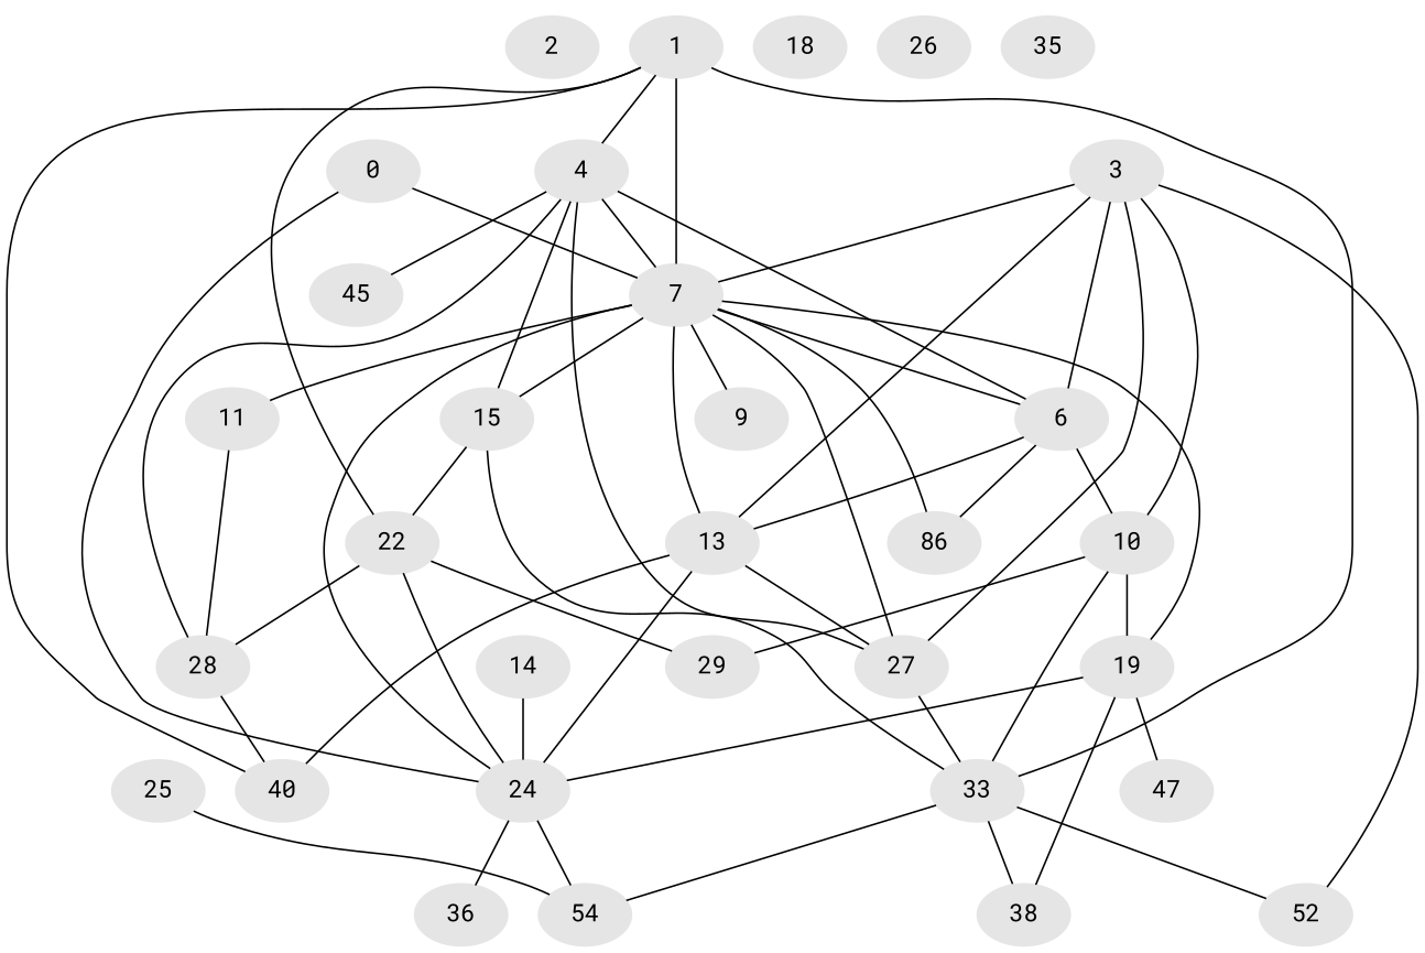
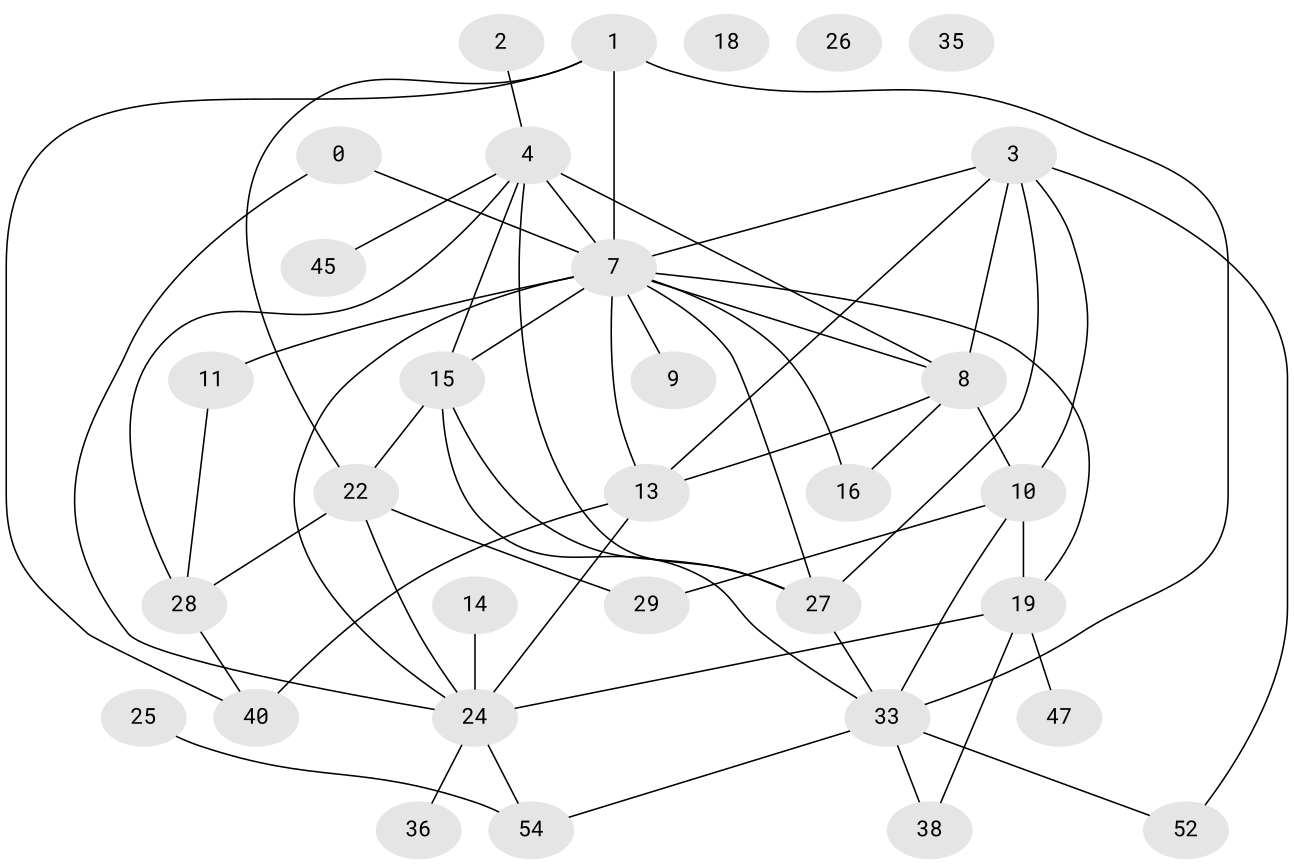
  graph {
    fontname="Roboto Mono"
    node [color=gray90 fontname="Roboto Mono" style=filled]
    edge [fontname="Roboto Mono"]
    1 [super="+37+50+21"]
    4 [super="+5"]
    7 [super="+49+30+12+41+34"]
    22
    33 [super="+53"]
    40
-   8 [super="+20+57" label=6]
+   8 [super="+20+57"]
    27
    15 [super="+17"]
    28
    45
    13 [super="+32+62+64"]
    24 [super="+39+51+55"]
    9
    11
-   16 [super="+46" label=86]
+   16 [super="+46"]
    19 [super="+65+58"]
    29
    52
    38
    54
    2
    3 [super="+44"]
    10 [super="+23"]
    n25 [label=0 super="+56"]
    36
    47
    14
    18
    25 [super="+61"]
    26
    35
-   1 -- 4
+   2 -- 4
    1 -- 7 [weight=3]
    1 -- 22 [weight=2]
    1 -- 33
    1 -- 40
    4 -- 7 [weight=2]
    4 -- 8
    4 -- 27
    4 -- 15
    4 -- 28
    4 -- 45
    7 -- 8
    7 -- 27
    7 -- 15 [weight=2]
    7 -- 13 [weight=3]
    7 -- 24
    7 -- 9
    7 -- 11
    7 -- 16
    7 -- 19
    22 -- 28
    22 -- 24
    22 -- 29
    33 -- 52
    33 -- 38
    33 -- 54
    8 -- 13
    8 -- 16
    8 -- 10
    27 -- 33
    15 -- 22
    15 -- 33
    28 -- 40
    13 -- 40
-   13 -- 27
+   15 -- 27
    13 -- 24 [weight=2]
    24 -- 54
    24 -- 36
    11 -- 28
    19 -- 24
    19 -- 38
    19 -- 47
    3 -- 7
    3 -- 8
    3 -- 27
    3 -- 13
    3 -- 52
    3 -- 10
    10 -- 33
    10 -- 19 [weight=2]
    10 -- 29
    n25 -- 7
    n25 -- 24
    14 -- 24
    25 -- 54
  }
